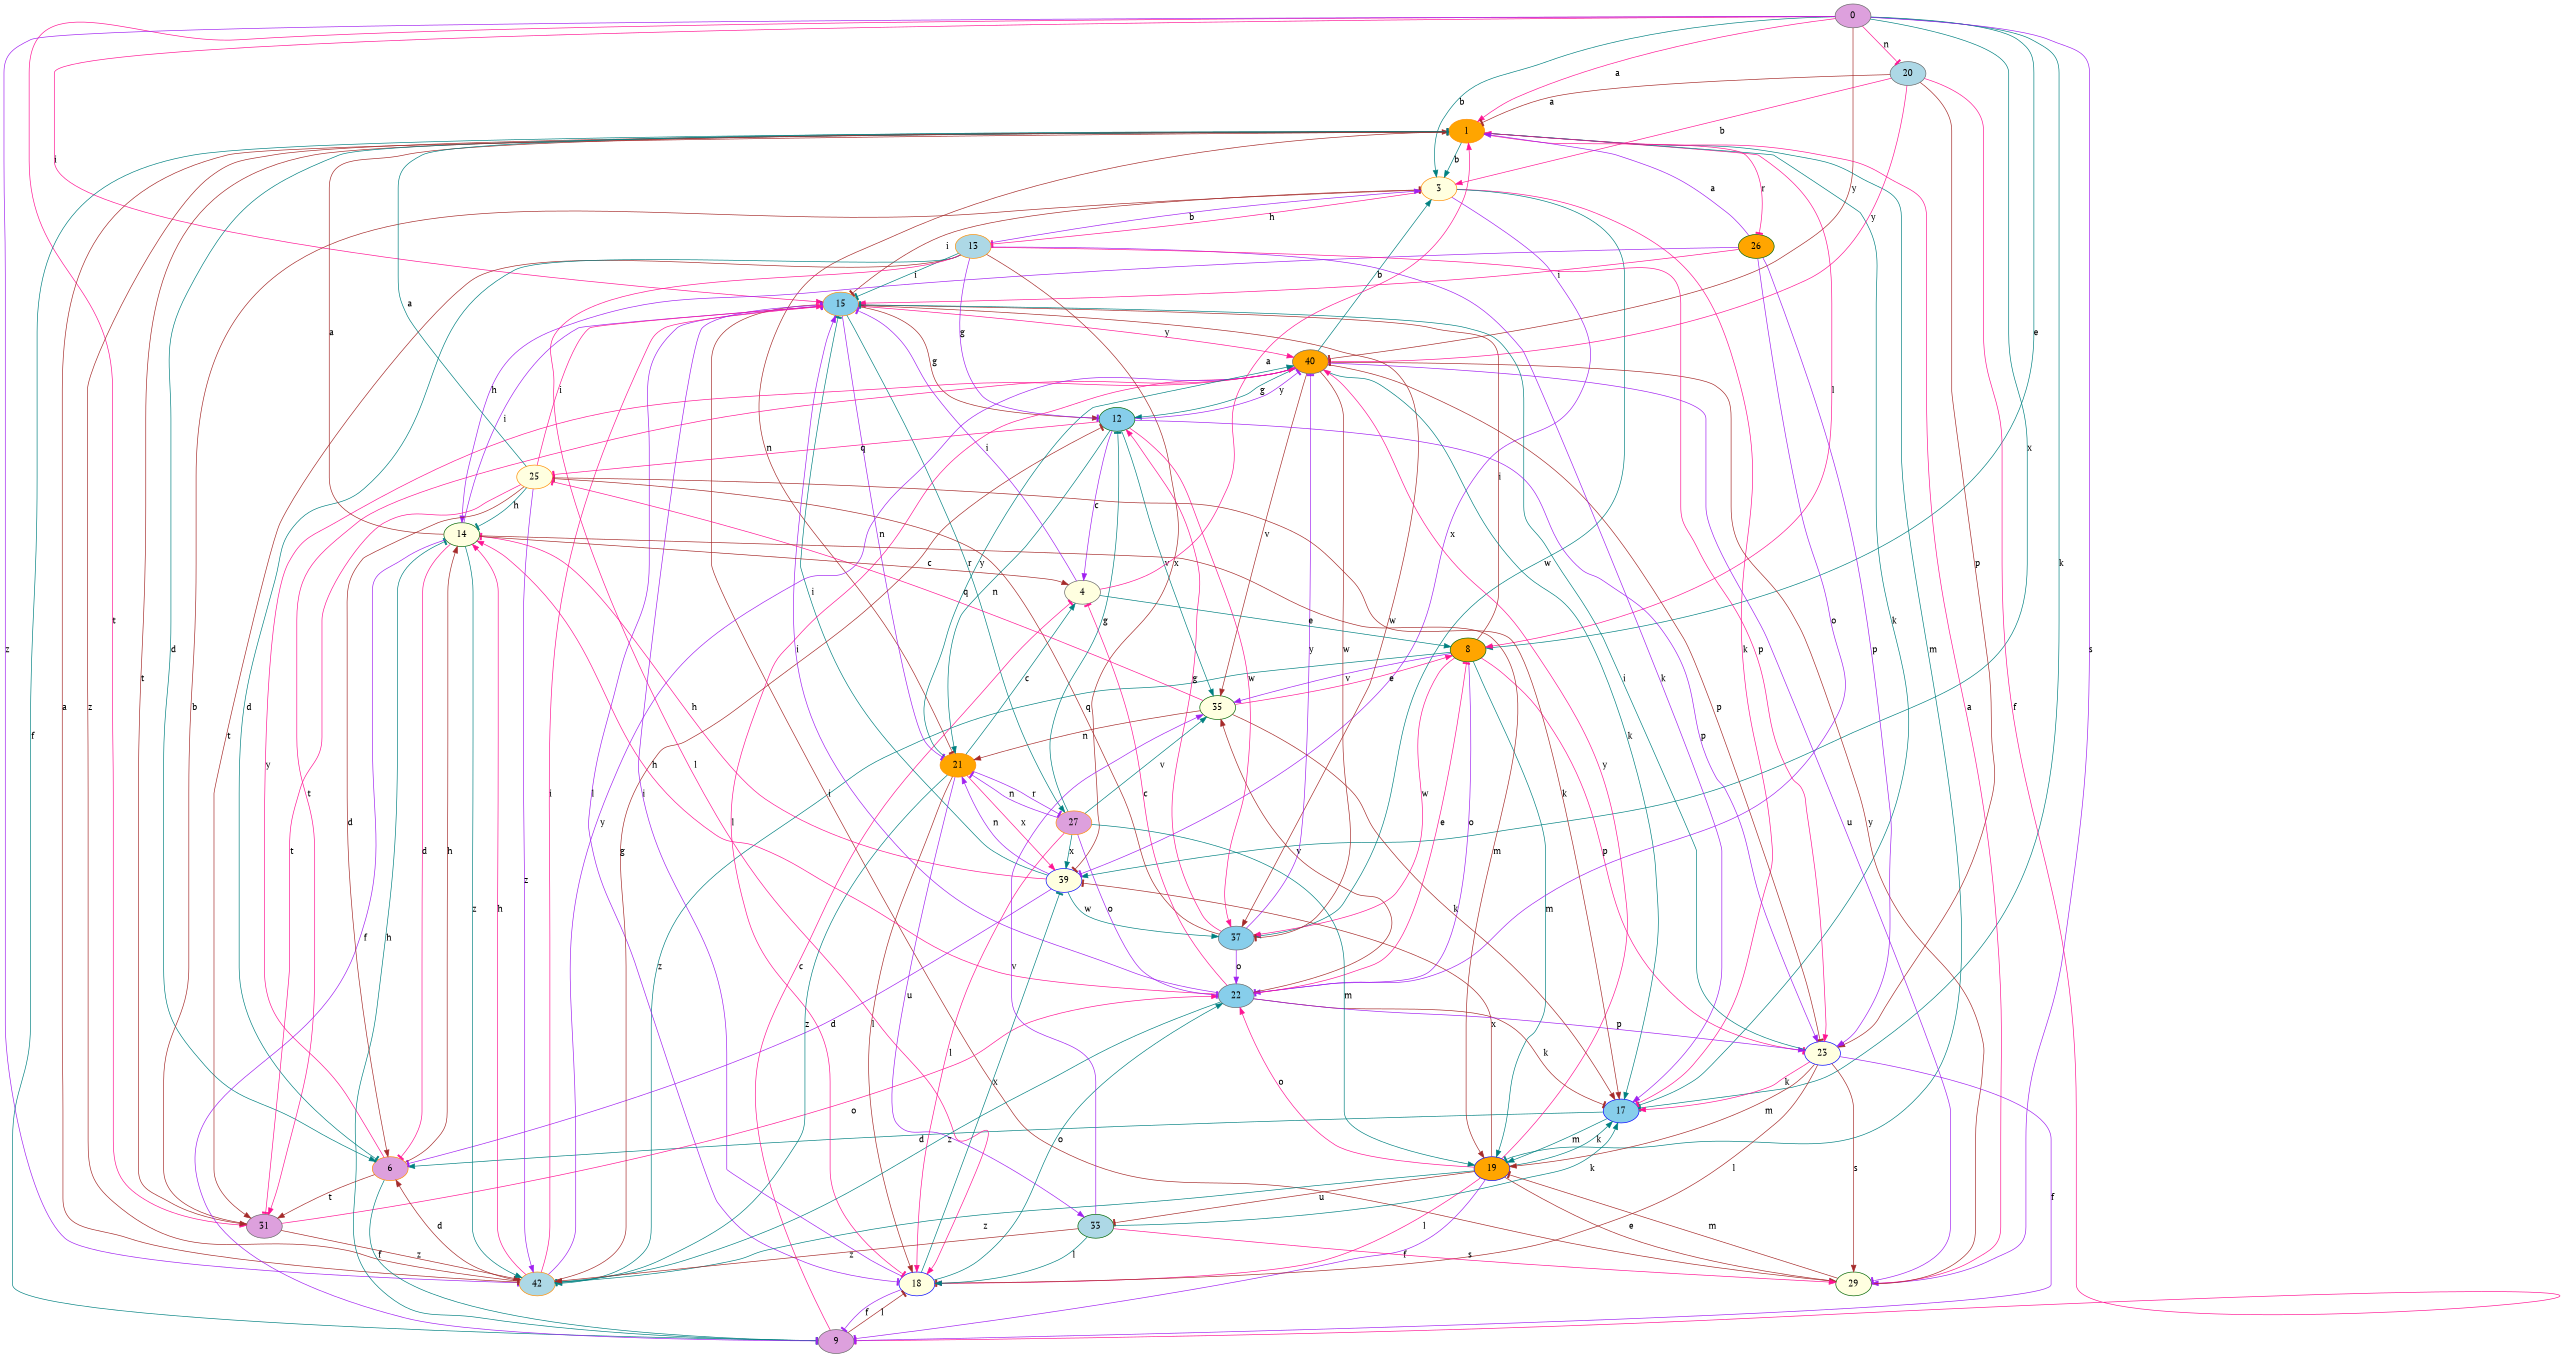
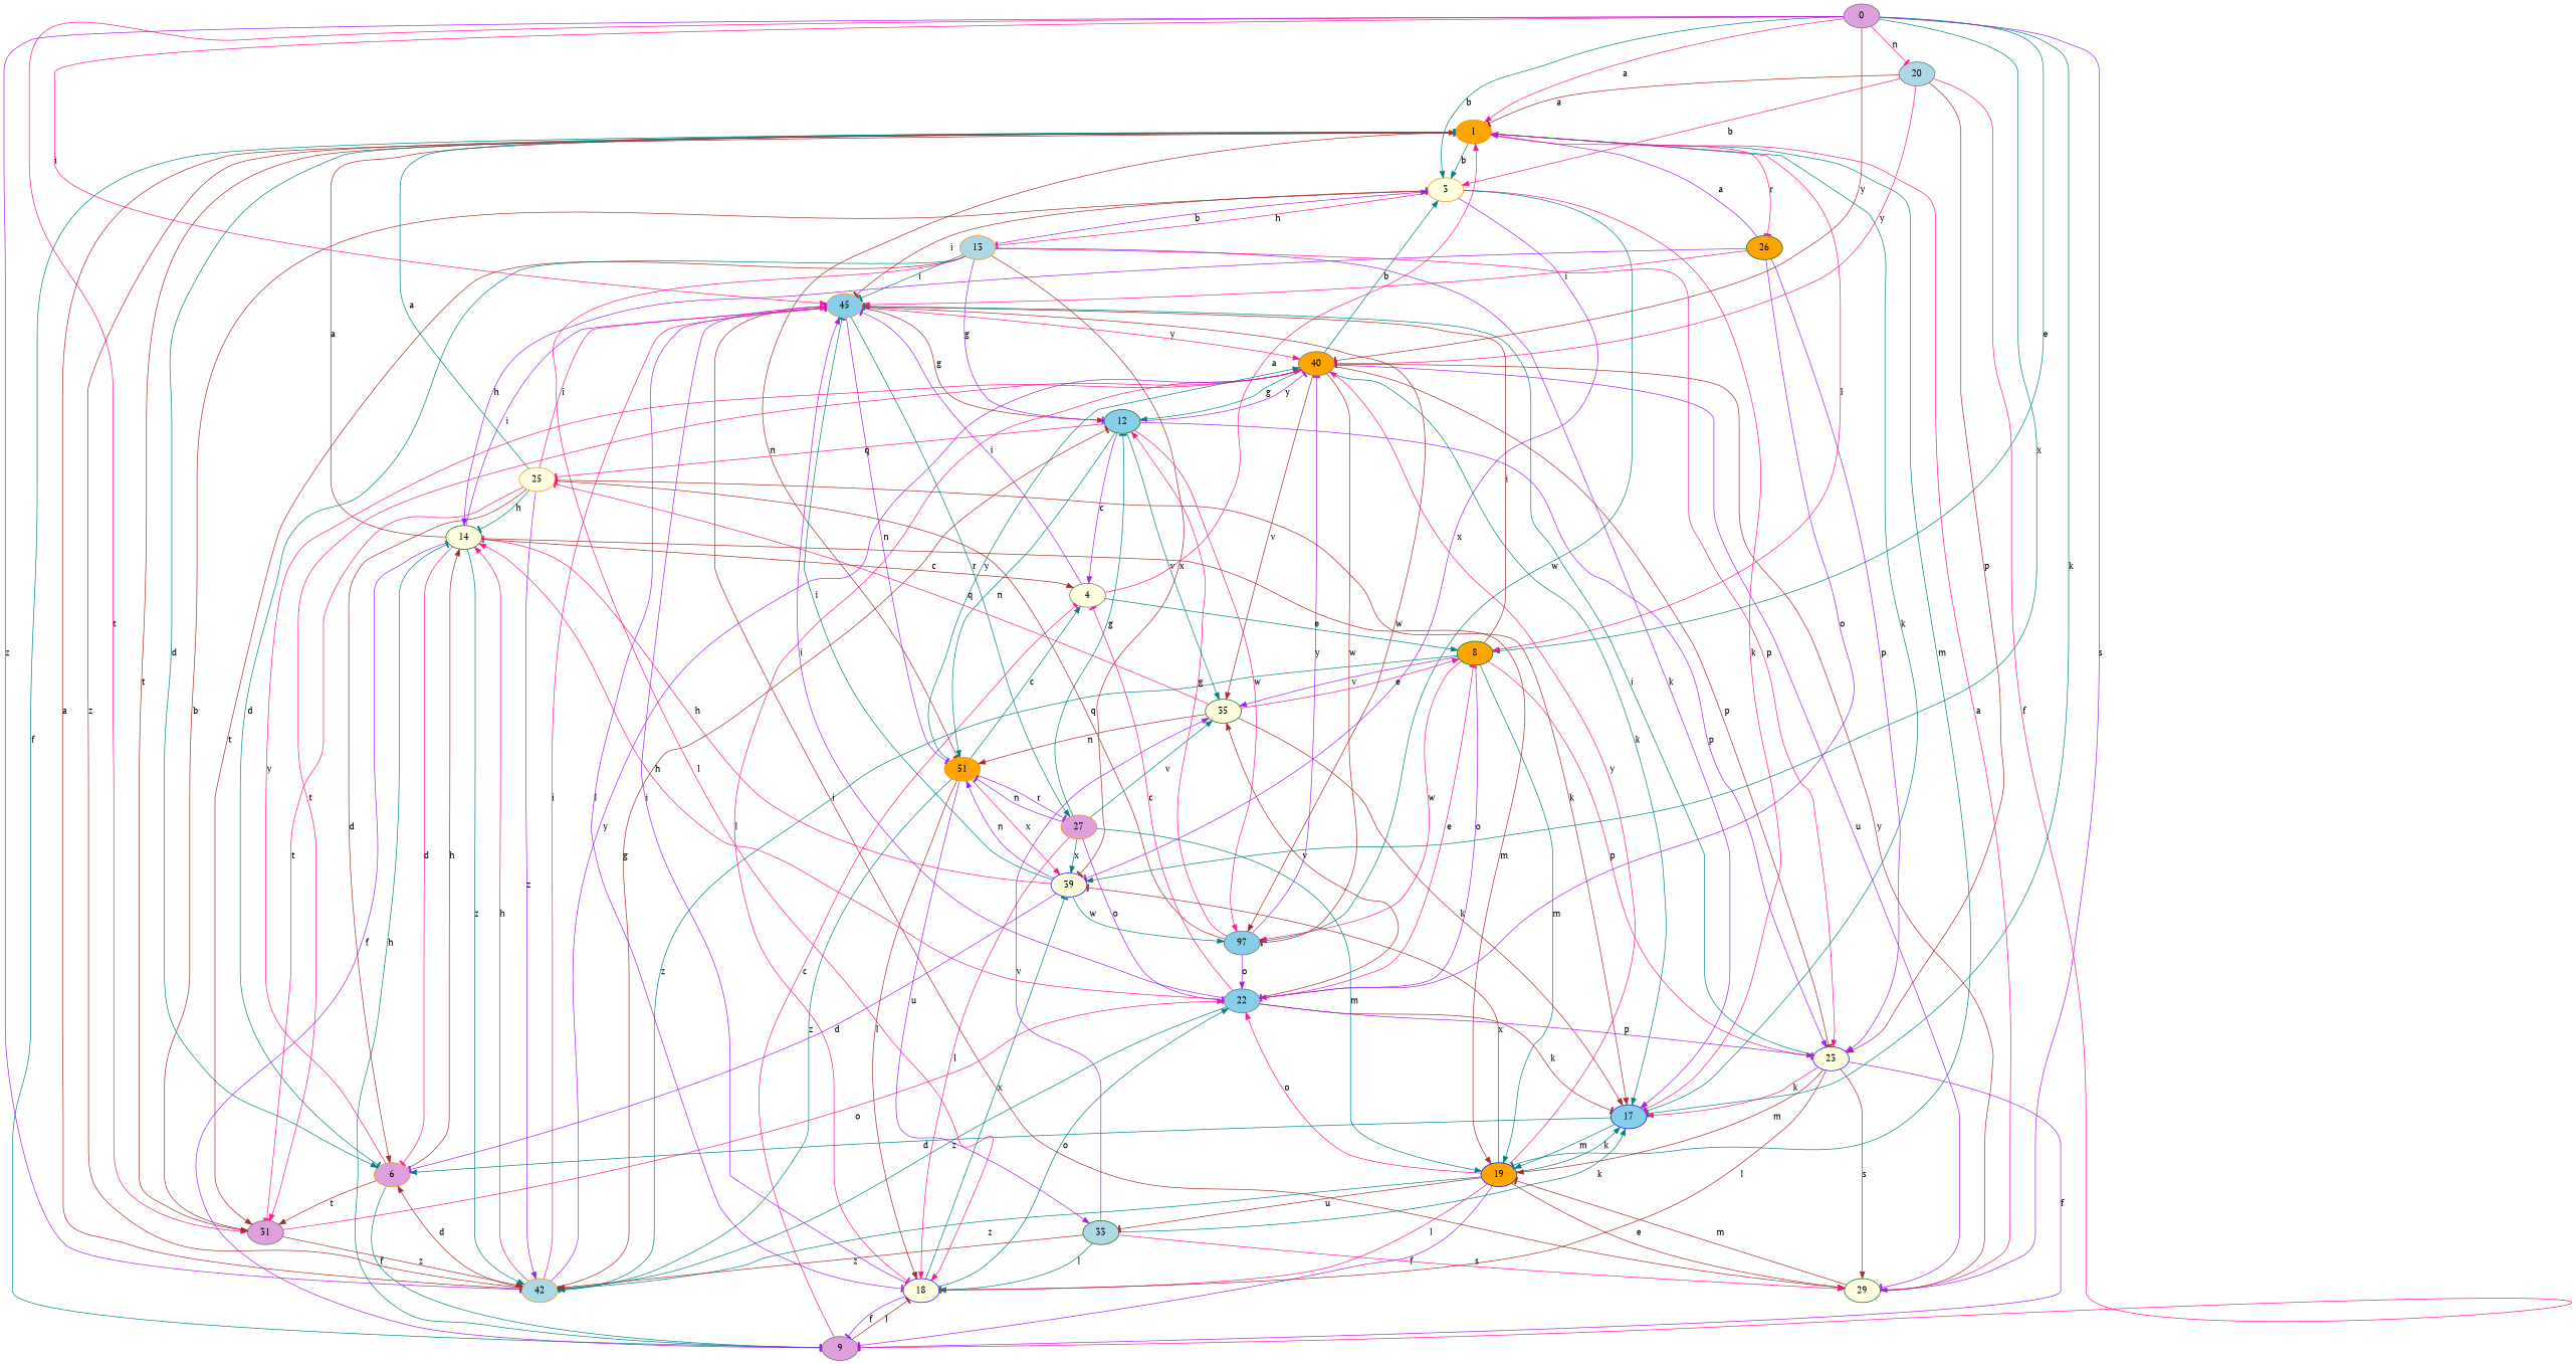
  strict digraph {
    fontname="PT Serif"
    node [color=darkorange fillcolor=lightyellow fontname="PT Serif" style=filled]
    edge [arrowhead=normal color=deeppink fontname="PT Serif"]
    0 [color=gray40 fillcolor=plum]
    1 [fillcolor=orange]
    3
    8 [color=darkgreen fillcolor=orange]
-   15 [fillcolor=skyblue]
+   15 [fillcolor=skyblue label=45]
    17 [color=blue fillcolor=skyblue]
    20 [color=gray40 fillcolor=lightblue]
    29 [color=darkgreen]
    31 [color=gray40 fillcolor=plum]
    39 [color=blue]
    40 [color=gray40 fillcolor=orange]
    42 [fillcolor=lightblue]
    6 [fillcolor=plum]
    9 [color=gray40 fillcolor=plum]
    19 [color=blue fillcolor=orange]
-   21 [fillcolor=orange]
+   21 [fillcolor=orange label=51]
    26 [color=darkgreen fillcolor=orange]
    13 [fillcolor=lightblue]
-   37 [color=gray40 fillcolor=skyblue]
+   37 [color=gray40 fillcolor=skyblue label=97]
    22 [color=gray40 fillcolor=skyblue]
    23 [color=blue]
    35 [color=darkgreen]
    18 [color=blue]
    12 [color=darkgreen fillcolor=skyblue]
    27 [fillcolor=plum]
    14 [color=darkgreen]
    4 [color=gray40]
    33 [color=darkgreen fillcolor=lightblue]
    25
    0 -> 1 [label=a]
    0 -> 3 [color=teal label=b]
    0 -> 8 [color=teal label=e]
    0 -> 15 [label=i]
    0 -> 17 [arrowhead=tee color=teal label=k]
    0 -> 20 [arrowhead=tee label=n]
    0 -> 29 [color=purple label=s]
    0 -> 31 [label=t]
    0 -> 39 [color=teal label=x]
    0 -> 40 [arrowhead=tee color=brown label=y]
    0 -> 42 [arrowhead=tee color=purple label=z]
    1 -> 3 [color=teal label=b]
    1 -> 8 [label=l]
    1 -> 17 [arrowhead=tee color=teal label=k]
    1 -> 31 [color=brown label=t]
    1 -> 42 [arrowhead=tee color=brown label=z]
    1 -> 6 [color=teal label=d]
    1 -> 9 [arrowhead=tee color=teal label=f]
    1 -> 19 [arrowhead=tee color=teal label=m]
    1 -> 21 [arrowhead=tee color=brown label=n]
    1 -> 26 [arrowhead=tee label=r]
    3 -> 15 [arrowhead=tee color=brown label=i]
    3 -> 17 [arrowhead=tee label=k]
    3 -> 39 [arrowhead=tee color=purple label=x]
    3 -> 13 [arrowhead=tee label=h]
    3 -> 37 [color=teal label=w]
    8 -> 15 [color=brown label=i]
    8 -> 42 [color=teal label=z]
    8 -> 19 [color=teal label=m]
    8 -> 37 [label=w]
    8 -> 22 [arrowhead=tee color=purple label=o]
    8 -> 23 [arrowhead=tee label=p]
    8 -> 35 [color=purple label=v]
    15 -> 40 [label=y]
    15 -> 21 [arrowhead=tee color=purple label=n]
    15 -> 37 [color=brown label=w]
    15 -> 18 [arrowhead=tee color=purple label=l]
    15 -> 12 [color=brown label=g]
    15 -> 27 [color=teal label=r]
    17 -> 6 [color=teal label=d]
    17 -> 19 [color=teal label=m]
    20 -> 1 [arrowhead=tee color=brown label=a]
    20 -> 3 [label=b]
    20 -> 40 [arrowhead=tee label=y]
    20 -> 9 [arrowhead=tee label=f]
    20 -> 23 [color=brown label=p]
    29 -> 1 [label=a]
    29 -> 15 [arrowhead=tee color=brown label=i]
    29 -> 40 [arrowhead=tee color=brown label=y]
    29 -> 19 [arrowhead=tee color=brown label=m]
    31 -> 3 [arrowhead=tee color=brown label=b]
    31 -> 42 [color=brown label=z]
    31 -> 22 [label=o]
    39 -> 15 [arrowhead=tee color=teal label=i]
    39 -> 6 [arrowhead=tee color=purple label=d]
    39 -> 21 [color=purple label=n]
    39 -> 37 [color=teal label=w]
    39 -> 14 [arrowhead=tee label=h]
    40 -> 3 [color=teal label=b]
    40 -> 17 [color=teal label=k]
    40 -> 29 [arrowhead=tee color=purple label=u]
    40 -> 31 [label=t]
    40 -> 37 [arrowhead=tee color=brown label=w]
    40 -> 23 [arrowhead=tee color=brown label=p]
    40 -> 35 [color=brown label=v]
    40 -> 18 [arrowhead=tee label=l]
    40 -> 12 [color=teal label=g]
    42 -> 1 [color=brown label=a]
    42 -> 15 [arrowhead=tee label=i]
    42 -> 40 [color=purple label=y]
    42 -> 6 [color=brown label=d]
    42 -> 12 [arrowhead=tee color=brown label=g]
    42 -> 14 [label=h]
    6 -> 31 [color=brown label=t]
    6 -> 40 [label=y]
    6 -> 9 [arrowhead=tee color=teal label=f]
    6 -> 14 [color=brown label=h]
    9 -> 18 [arrowhead=tee color=brown label=l]
    9 -> 14 [arrowhead=tee color=teal label=h]
    9 -> 4 [arrowhead=tee label=c]
    19 -> 17 [color=teal label=k]
    19 -> 29 [color=brown label=e]
    19 -> 39 [arrowhead=tee color=brown label=x]
    19 -> 40 [label=y]
    19 -> 42 [color=teal label=z]
    19 -> 9 [arrowhead=tee color=purple label=f]
    19 -> 22 [label=o]
    19 -> 18 [label=l]
    19 -> 33 [arrowhead=tee color=brown label=u]
    21 -> 39 [label=x]
    21 -> 40 [color=teal label=y]
    21 -> 42 [arrowhead=tee color=teal label=z]
    21 -> 18 [color=brown label=l]
    21 -> 27 [arrowhead=tee color=purple label=r]
    21 -> 4 [color=teal label=c]
    21 -> 33 [color=purple label=u]
    26 -> 1 [color=purple label=a]
    26 -> 15 [label=i]
    26 -> 22 [color=purple label=o]
    26 -> 23 [color=purple label=p]
    26 -> 14 [color=purple label=h]
    13 -> 3 [color=purple label=b]
    13 -> 15 [arrowhead=tee color=teal label=i]
    13 -> 17 [color=purple label=k]
    13 -> 31 [color=brown label=t]
    13 -> 39 [arrowhead=tee color=brown label=x]
    13 -> 6 [arrowhead=tee color=teal label=d]
    13 -> 23 [label=p]
    13 -> 18 [label=l]
    13 -> 12 [arrowhead=tee color=purple label=g]
    37 -> 40 [arrowhead=tee color=purple label=y]
    37 -> 22 [color=purple label=o]
    37 -> 12 [label=g]
    37 -> 25 [arrowhead=tee color=brown label=q]
    22 -> 8 [arrowhead=tee label=e]
    22 -> 15 [color=purple label=i]
    22 -> 17 [arrowhead=tee color=brown label=k]
    22 -> 42 [color=teal label=z]
    22 -> 23 [color=purple label=p]
    22 -> 35 [color=brown label=v]
    22 -> 14 [label=h]
    22 -> 4 [arrowhead=tee label=c]
    23 -> 15 [arrowhead=tee color=teal label=i]
    23 -> 17 [label=k]
    23 -> 29 [color=brown label=s]
    23 -> 9 [arrowhead=tee color=purple label=f]
    23 -> 19 [color=brown label=m]
    23 -> 18 [arrowhead=tee color=brown label=l]
    35 -> 8 [label=e]
    35 -> 17 [color=brown label=k]
    35 -> 21 [color=brown label=n]
    35 -> 25 [arrowhead=tee label=q]
    18 -> 15 [arrowhead=tee color=purple label=i]
    18 -> 39 [arrowhead=tee color=teal label=x]
    18 -> 9 [arrowhead=tee color=purple label=f]
    18 -> 22 [color=teal label=o]
    12 -> 40 [arrowhead=tee color=purple label=y]
    12 -> 21 [color=teal label=n]
    12 -> 37 [label=w]
    12 -> 23 [color=purple label=p]
    12 -> 35 [color=teal label=v]
    12 -> 4 [color=purple label=c]
    12 -> 25 [arrowhead=tee label=q]
    27 -> 39 [color=teal label=x]
    27 -> 19 [color=teal label=m]
    27 -> 21 [arrowhead=tee color=purple label=n]
    27 -> 22 [arrowhead=tee color=purple label=o]
    27 -> 35 [color=teal label=v]
    27 -> 18 [label=l]
    27 -> 12 [arrowhead=tee color=teal label=g]
    14 -> 1 [arrowhead=tee color=brown label=a]
    14 -> 15 [arrowhead=tee color=purple label=i]
    14 -> 42 [color=teal label=z]
    14 -> 6 [arrowhead=tee label=d]
    14 -> 9 [arrowhead=tee color=purple label=f]
    14 -> 19 [color=brown label=m]
    14 -> 4 [color=brown label=c]
    4 -> 1 [label=a]
    4 -> 8 [color=teal label=e]
    4 -> 15 [arrowhead=tee color=purple label=i]
    33 -> 17 [color=teal label=k]
    33 -> 29 [label=s]
    33 -> 42 [color=brown label=z]
    33 -> 35 [color=purple label=v]
    33 -> 18 [color=teal label=l]
    25 -> 1 [arrowhead=tee color=teal label=a]
    25 -> 15 [label=i]
    25 -> 17 [color=brown label=k]
    25 -> 31 [arrowhead=tee label=t]
    25 -> 42 [color=purple label=z]
    25 -> 6 [color=brown label=d]
    25 -> 14 [arrowhead=tee color=teal label=h]
  }
